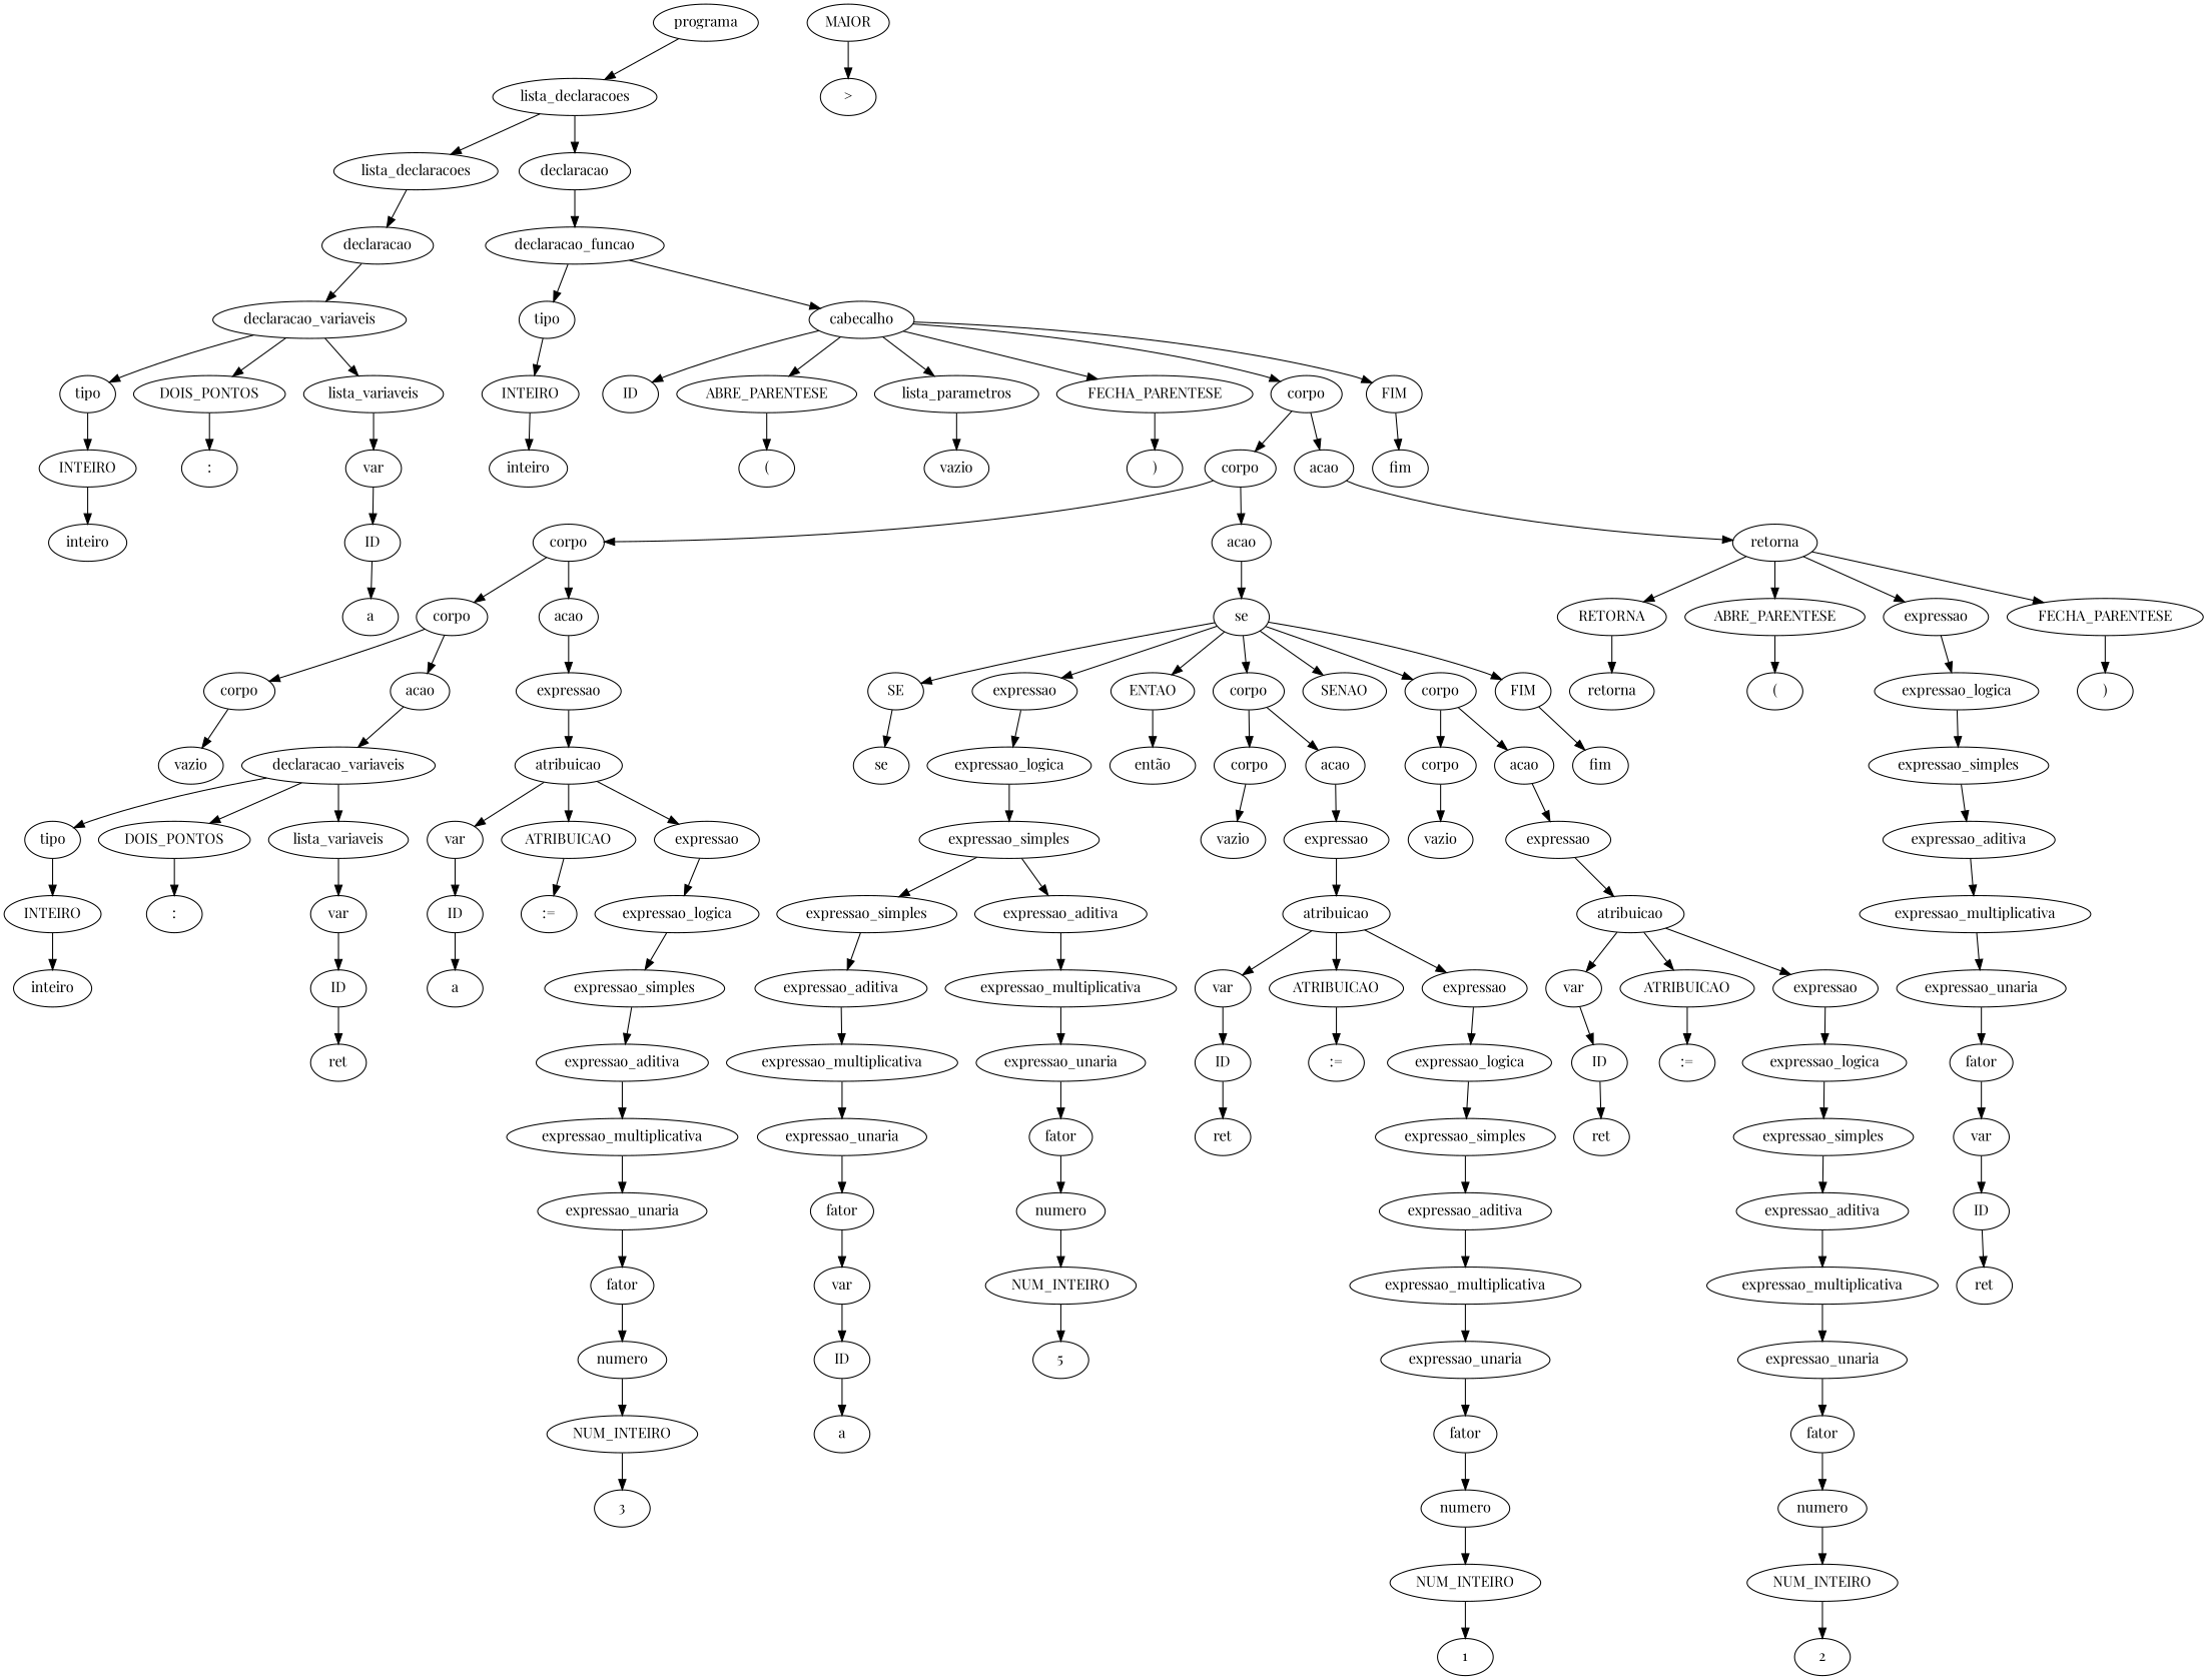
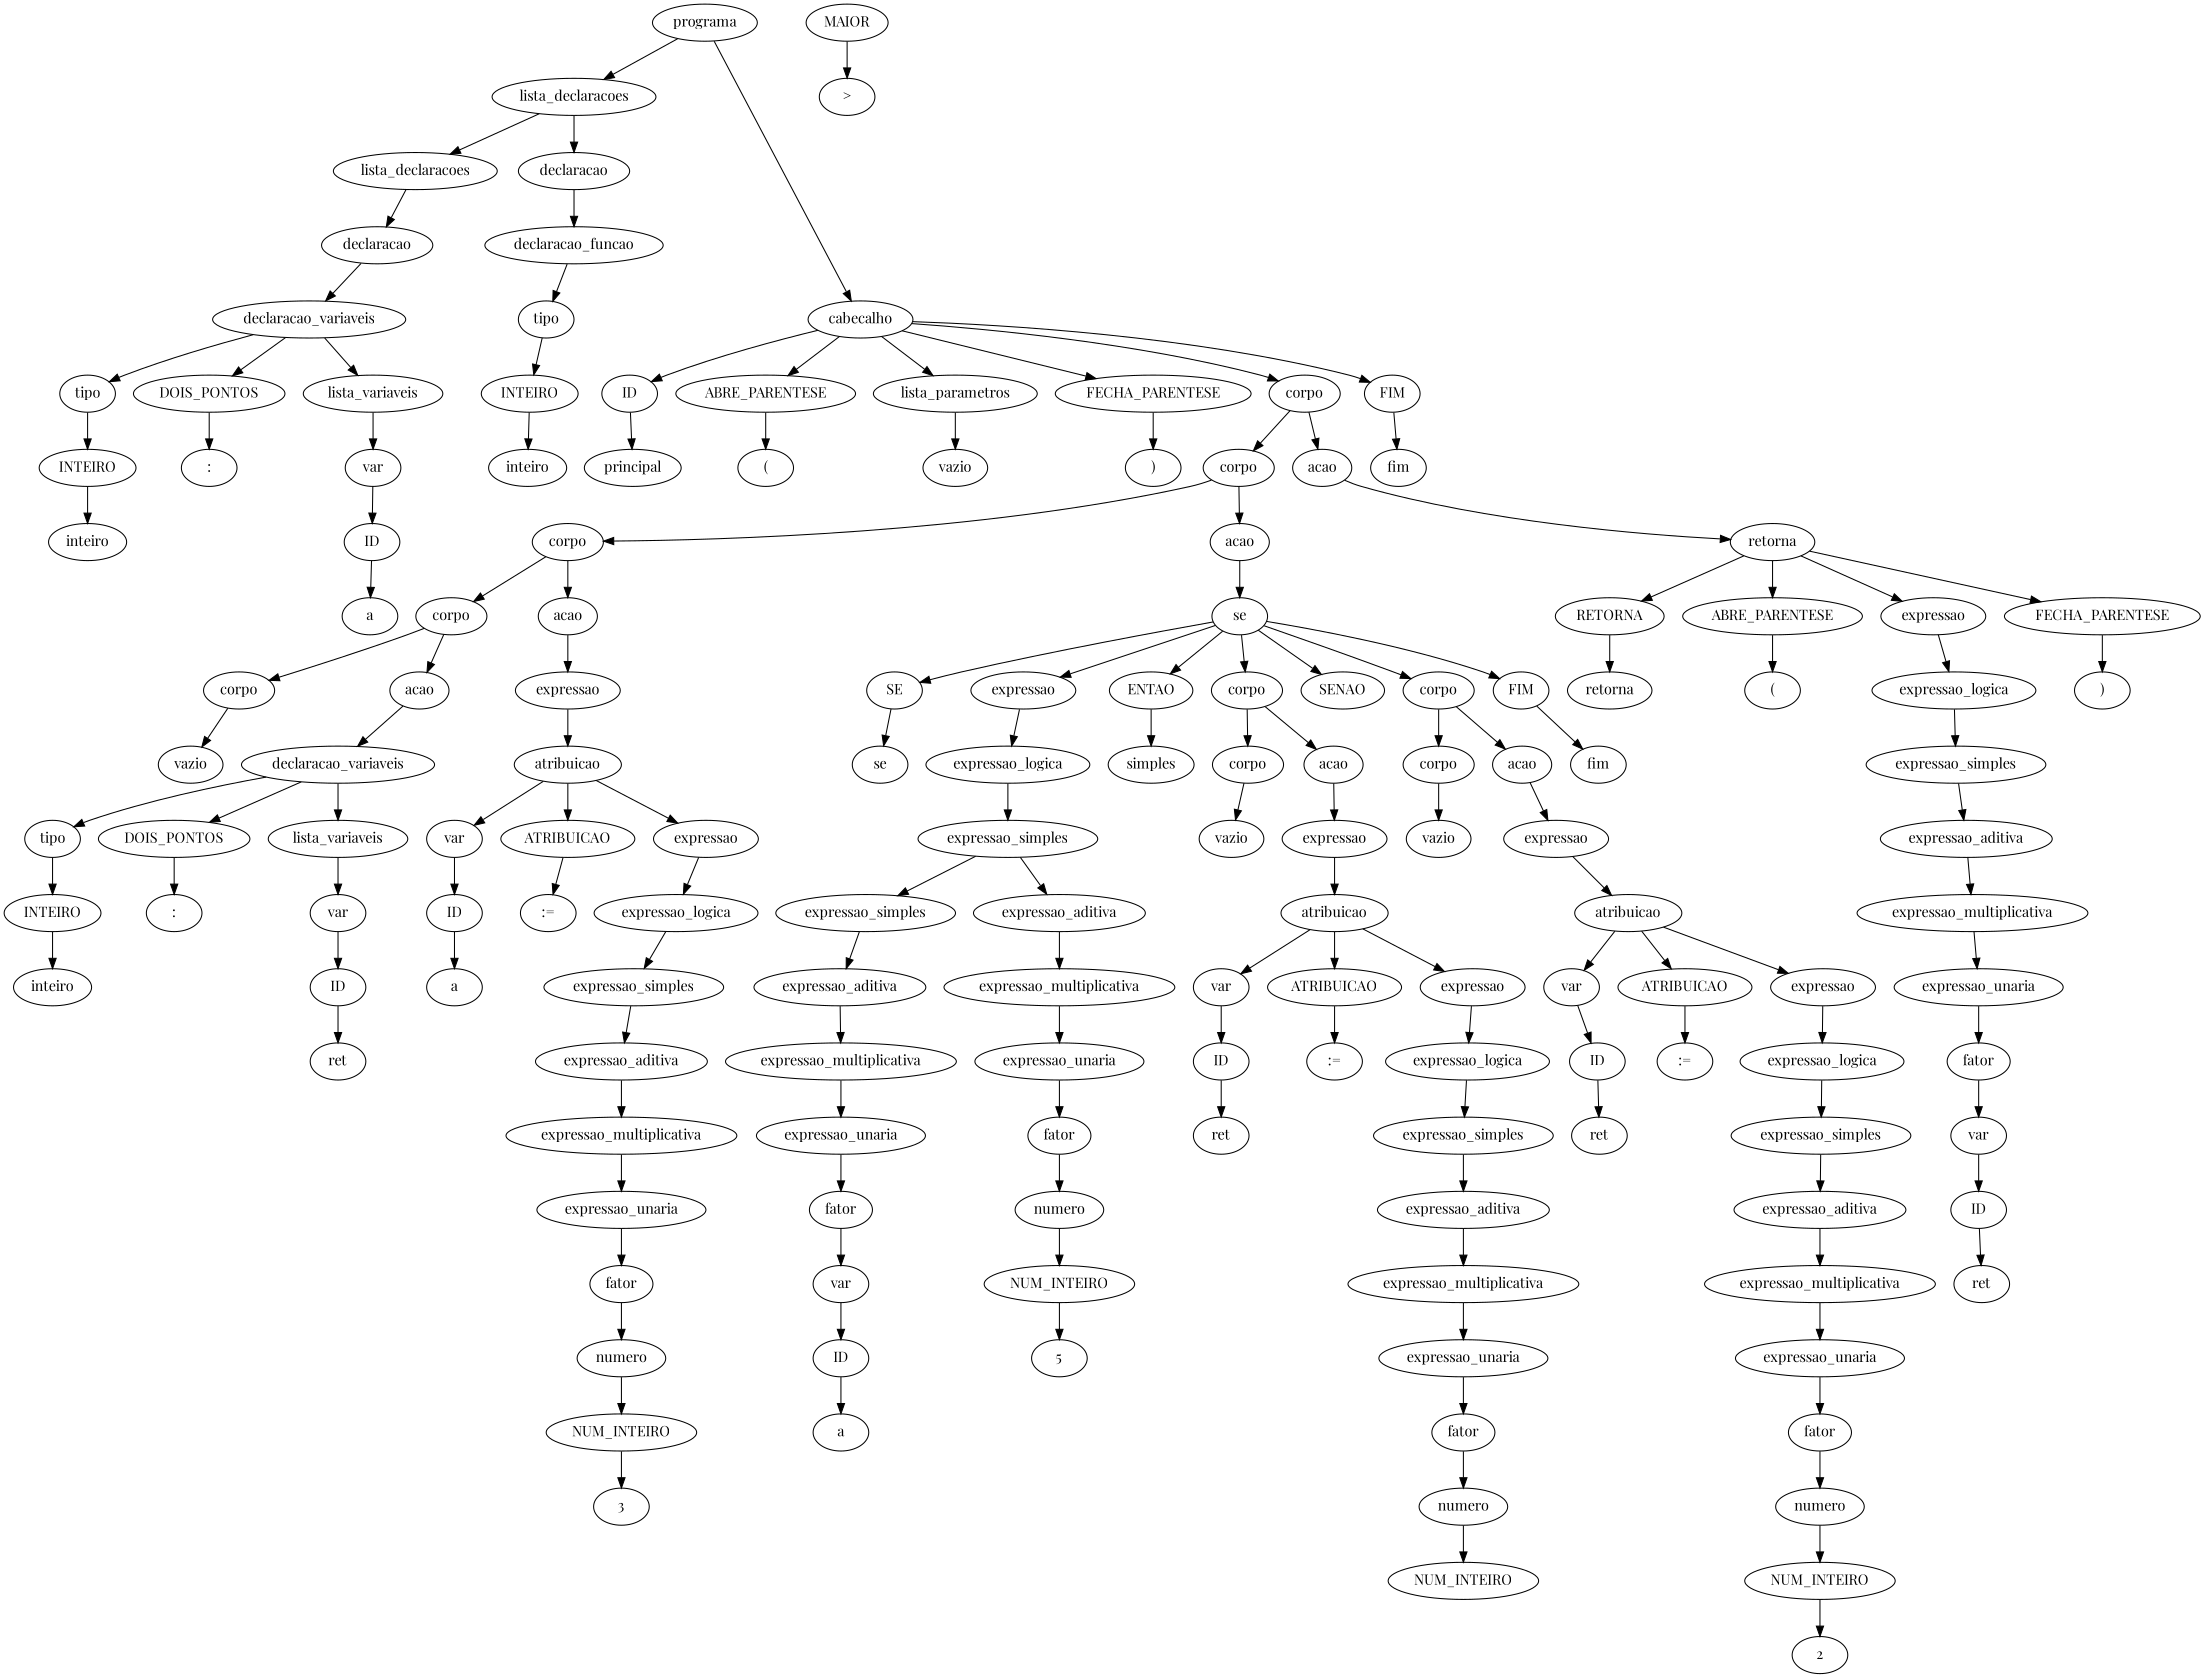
  digraph {
    fontname="Playfair Display"
    node [fontname="Playfair Display"]
    edge [fontname="Playfair Display"]
    n1 [label=programa]
    n2 [label=lista_declaracoes]
    n3 [label=lista_declaracoes]
    n4 [label=declaracao]
    n5 [label=declaracao]
    n6 [label=declaracao_funcao]
    n7 [label=declaracao_variaveis]
    n8 [label=tipo]
    n9 [label=DOIS_PONTOS]
    n10 [label=lista_variaveis]
    n11 [label=INTEIRO]
    n12 [label=":"]
    n13 [label=var]
    n14 [label=inteiro]
    n15 [label=ID]
    n16 [label=a]
    n17 [label=tipo]
    n18 [label=cabecalho]
    n19 [label=INTEIRO]
    n20 [label=ID]
    n21 [label=ABRE_PARENTESE]
    n22 [label=lista_parametros]
    n23 [label=FECHA_PARENTESE]
    n24 [label=corpo]
    n25 [label=FIM]
    n26 [label=inteiro]
+   n27 [label=principal]
    n28 [label="("]
    n29 [label=vazio]
    n30 [label=")"]
    n31 [label=corpo]
    n32 [label=acao]
    n33 [label=fim]
    n34 [label=corpo]
    n35 [label=acao]
    n36 [label=retorna]
    n37 [label=corpo]
    n38 [label=acao]
    n39 [label=se]
    n40 [label=corpo]
    n41 [label=acao]
    n42 [label=expressao]
    n43 [label=vazio]
    n44 [label=declaracao_variaveis]
    n45 [label=tipo]
    n46 [label=DOIS_PONTOS]
    n47 [label=lista_variaveis]
    n48 [label=INTEIRO]
    n49 [label=":"]
    n50 [label=var]
    n51 [label=inteiro]
    n52 [label=ID]
    n53 [label=ret]
    n54 [label=atribuicao]
    n55 [label=var]
    n56 [label=ATRIBUICAO]
    n57 [label=expressao]
    n58 [label=ID]
    n59 [label=":="]
    n60 [label=expressao_logica]
    n61 [label=a]
    n62 [label=expressao_simples]
    n63 [label=expressao_aditiva]
    n64 [label=expressao_multiplicativa]
    n65 [label=expressao_unaria]
    n66 [label=fator]
    n67 [label=numero]
    n68 [label=NUM_INTEIRO]
    n69 [label=3]
    n70 [label=SE]
    n71 [label=expressao]
    n72 [label=ENTAO]
    n73 [label=corpo]
    n74 [label=SENAO]
    n75 [label=corpo]
    n76 [label=FIM]
    n77 [label=se]
    n78 [label=expressao_logica]
-   n79 [label="então"]
+   n79 [label=simples]
    n80 [label=corpo]
    n81 [label=acao]
    n82 [label=corpo]
    n83 [label=acao]
    n84 [label=fim]
    n85 [label=expressao_simples]
    n86 [label=expressao_simples]
    n87 [label=expressao_aditiva]
    n88 [label=expressao_aditiva]
    n89 [label=expressao_multiplicativa]
    n90 [label=expressao_multiplicativa]
    n91 [label=expressao_unaria]
    n92 [label=fator]
    n93 [label=var]
    n94 [label=ID]
    n95 [label=a]
    n96 [label=MAIOR]
    n97 [label=">"]
    n98 [label=expressao_unaria]
    n99 [label=fator]
    n100 [label=numero]
    n101 [label=NUM_INTEIRO]
    n102 [label=5]
    n103 [label=vazio]
    n104 [label=expressao]
    n105 [label=atribuicao]
    n106 [label=var]
    n107 [label=ATRIBUICAO]
    n108 [label=expressao]
    n109 [label=ID]
    n110 [label=":="]
    n111 [label=expressao_logica]
    n112 [label=ret]
    n113 [label=expressao_simples]
    n114 [label=expressao_aditiva]
    n115 [label=expressao_multiplicativa]
    n116 [label=expressao_unaria]
    n117 [label=fator]
    n118 [label=numero]
    n119 [label=NUM_INTEIRO]
-   n120 [label=1]
    n121 [label=vazio]
    n122 [label=expressao]
    n123 [label=atribuicao]
    n124 [label=var]
    n125 [label=ATRIBUICAO]
    n126 [label=expressao]
    n127 [label=ID]
    n128 [label=":="]
    n129 [label=expressao_logica]
    n130 [label=ret]
    n131 [label=expressao_simples]
    n132 [label=expressao_aditiva]
    n133 [label=expressao_multiplicativa]
    n134 [label=expressao_unaria]
    n135 [label=fator]
    n136 [label=numero]
    n137 [label=NUM_INTEIRO]
    n138 [label=2]
    n139 [label=RETORNA]
    n140 [label=ABRE_PARENTESE]
    n141 [label=expressao]
    n142 [label=FECHA_PARENTESE]
    n143 [label=retorna]
    n144 [label="("]
    n145 [label=expressao_logica]
    n146 [label=")"]
    n147 [label=expressao_simples]
    n148 [label=expressao_aditiva]
    n149 [label=expressao_multiplicativa]
    n150 [label=expressao_unaria]
    n151 [label=fator]
    n152 [label=var]
    n153 [label=ID]
    n154 [label=ret]
    n1 -> n2
    n2 -> n3
    n2 -> n4
    n3 -> n5
    n4 -> n6
    n5 -> n7
    n6 -> n17
-   n6 -> n18
+   n1 -> n18
    n7 -> n8
    n7 -> n9
    n7 -> n10
    n8 -> n11
    n9 -> n12
    n10 -> n13
    n11 -> n14
    n13 -> n15
    n15 -> n16
    n17 -> n19
    n18 -> n20
    n18 -> n21
    n18 -> n22
    n18 -> n23
    n18 -> n24
    n18 -> n25
    n19 -> n26
+   n20 -> n27
    n21 -> n28
    n22 -> n29
    n23 -> n30
    n24 -> n31
    n24 -> n32
    n25 -> n33
    n31 -> n34
    n31 -> n35
    n32 -> n36
    n34 -> n37
    n34 -> n38
    n35 -> n39
    n36 -> n139
    n36 -> n140
    n36 -> n141
    n36 -> n142
    n37 -> n40
    n37 -> n41
    n38 -> n42
    n39 -> n70
    n39 -> n71
    n39 -> n72
    n39 -> n73
    n39 -> n74
    n39 -> n75
    n39 -> n76
    n40 -> n43
    n41 -> n44
    n42 -> n54
    n44 -> n45
    n44 -> n46
    n44 -> n47
    n45 -> n48
    n46 -> n49
    n47 -> n50
    n48 -> n51
    n50 -> n52
    n52 -> n53
    n54 -> n55
    n54 -> n56
    n54 -> n57
    n55 -> n58
    n56 -> n59
    n57 -> n60
    n58 -> n61
    n60 -> n62
    n62 -> n63
    n63 -> n64
    n64 -> n65
    n65 -> n66
    n66 -> n67
    n67 -> n68
    n68 -> n69
    n70 -> n77
    n71 -> n78
    n72 -> n79
    n73 -> n80
    n73 -> n81
    n75 -> n82
    n75 -> n83
    n76 -> n84
    n78 -> n85
    n80 -> n103
    n81 -> n104
    n82 -> n121
    n83 -> n122
    n85 -> n86
    n85 -> n87
    n86 -> n88
    n87 -> n89
    n88 -> n90
    n89 -> n98
    n90 -> n91
    n91 -> n92
    n92 -> n93
    n93 -> n94
    n94 -> n95
    n96 -> n97
    n98 -> n99
    n99 -> n100
    n100 -> n101
    n101 -> n102
    n104 -> n105
    n105 -> n106
    n105 -> n107
    n105 -> n108
    n106 -> n109
    n107 -> n110
    n108 -> n111
    n109 -> n112
    n111 -> n113
    n113 -> n114
    n114 -> n115
    n115 -> n116
    n116 -> n117
    n117 -> n118
    n118 -> n119
-   n119 -> n120
    n122 -> n123
    n123 -> n124
    n123 -> n125
    n123 -> n126
    n124 -> n127
    n125 -> n128
    n126 -> n129
    n127 -> n130
    n129 -> n131
    n131 -> n132
    n132 -> n133
    n133 -> n134
    n134 -> n135
    n135 -> n136
    n136 -> n137
    n137 -> n138
    n139 -> n143
    n140 -> n144
    n141 -> n145
    n142 -> n146
    n145 -> n147
    n147 -> n148
    n148 -> n149
    n149 -> n150
    n150 -> n151
    n151 -> n152
    n152 -> n153
    n153 -> n154
  }
